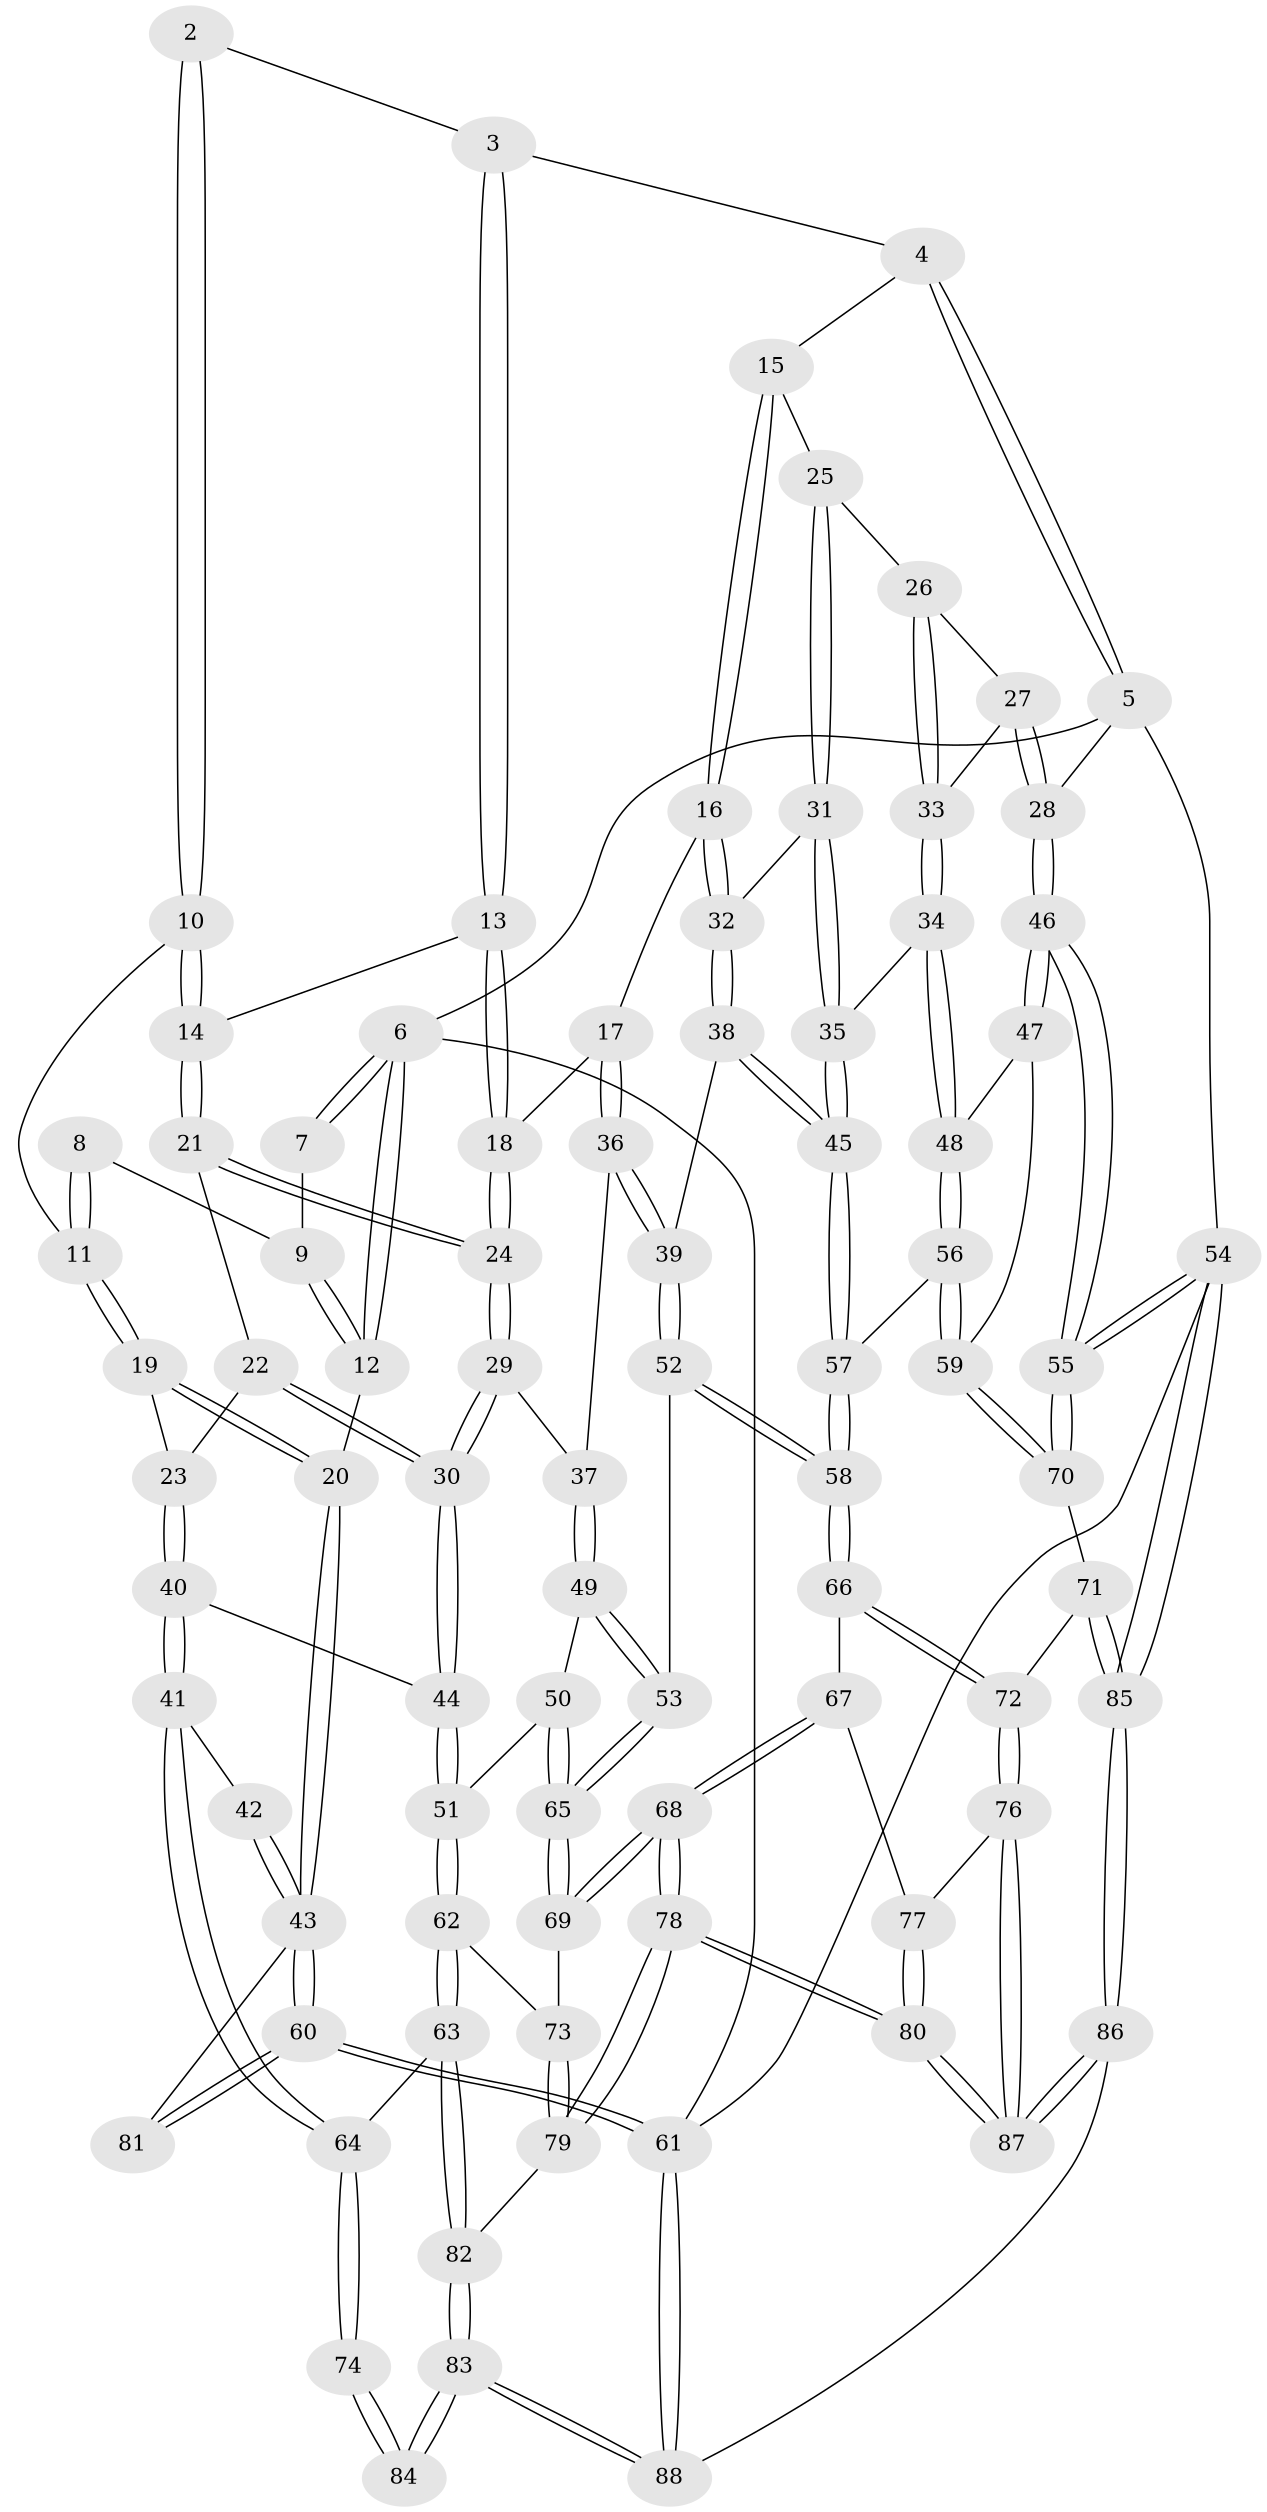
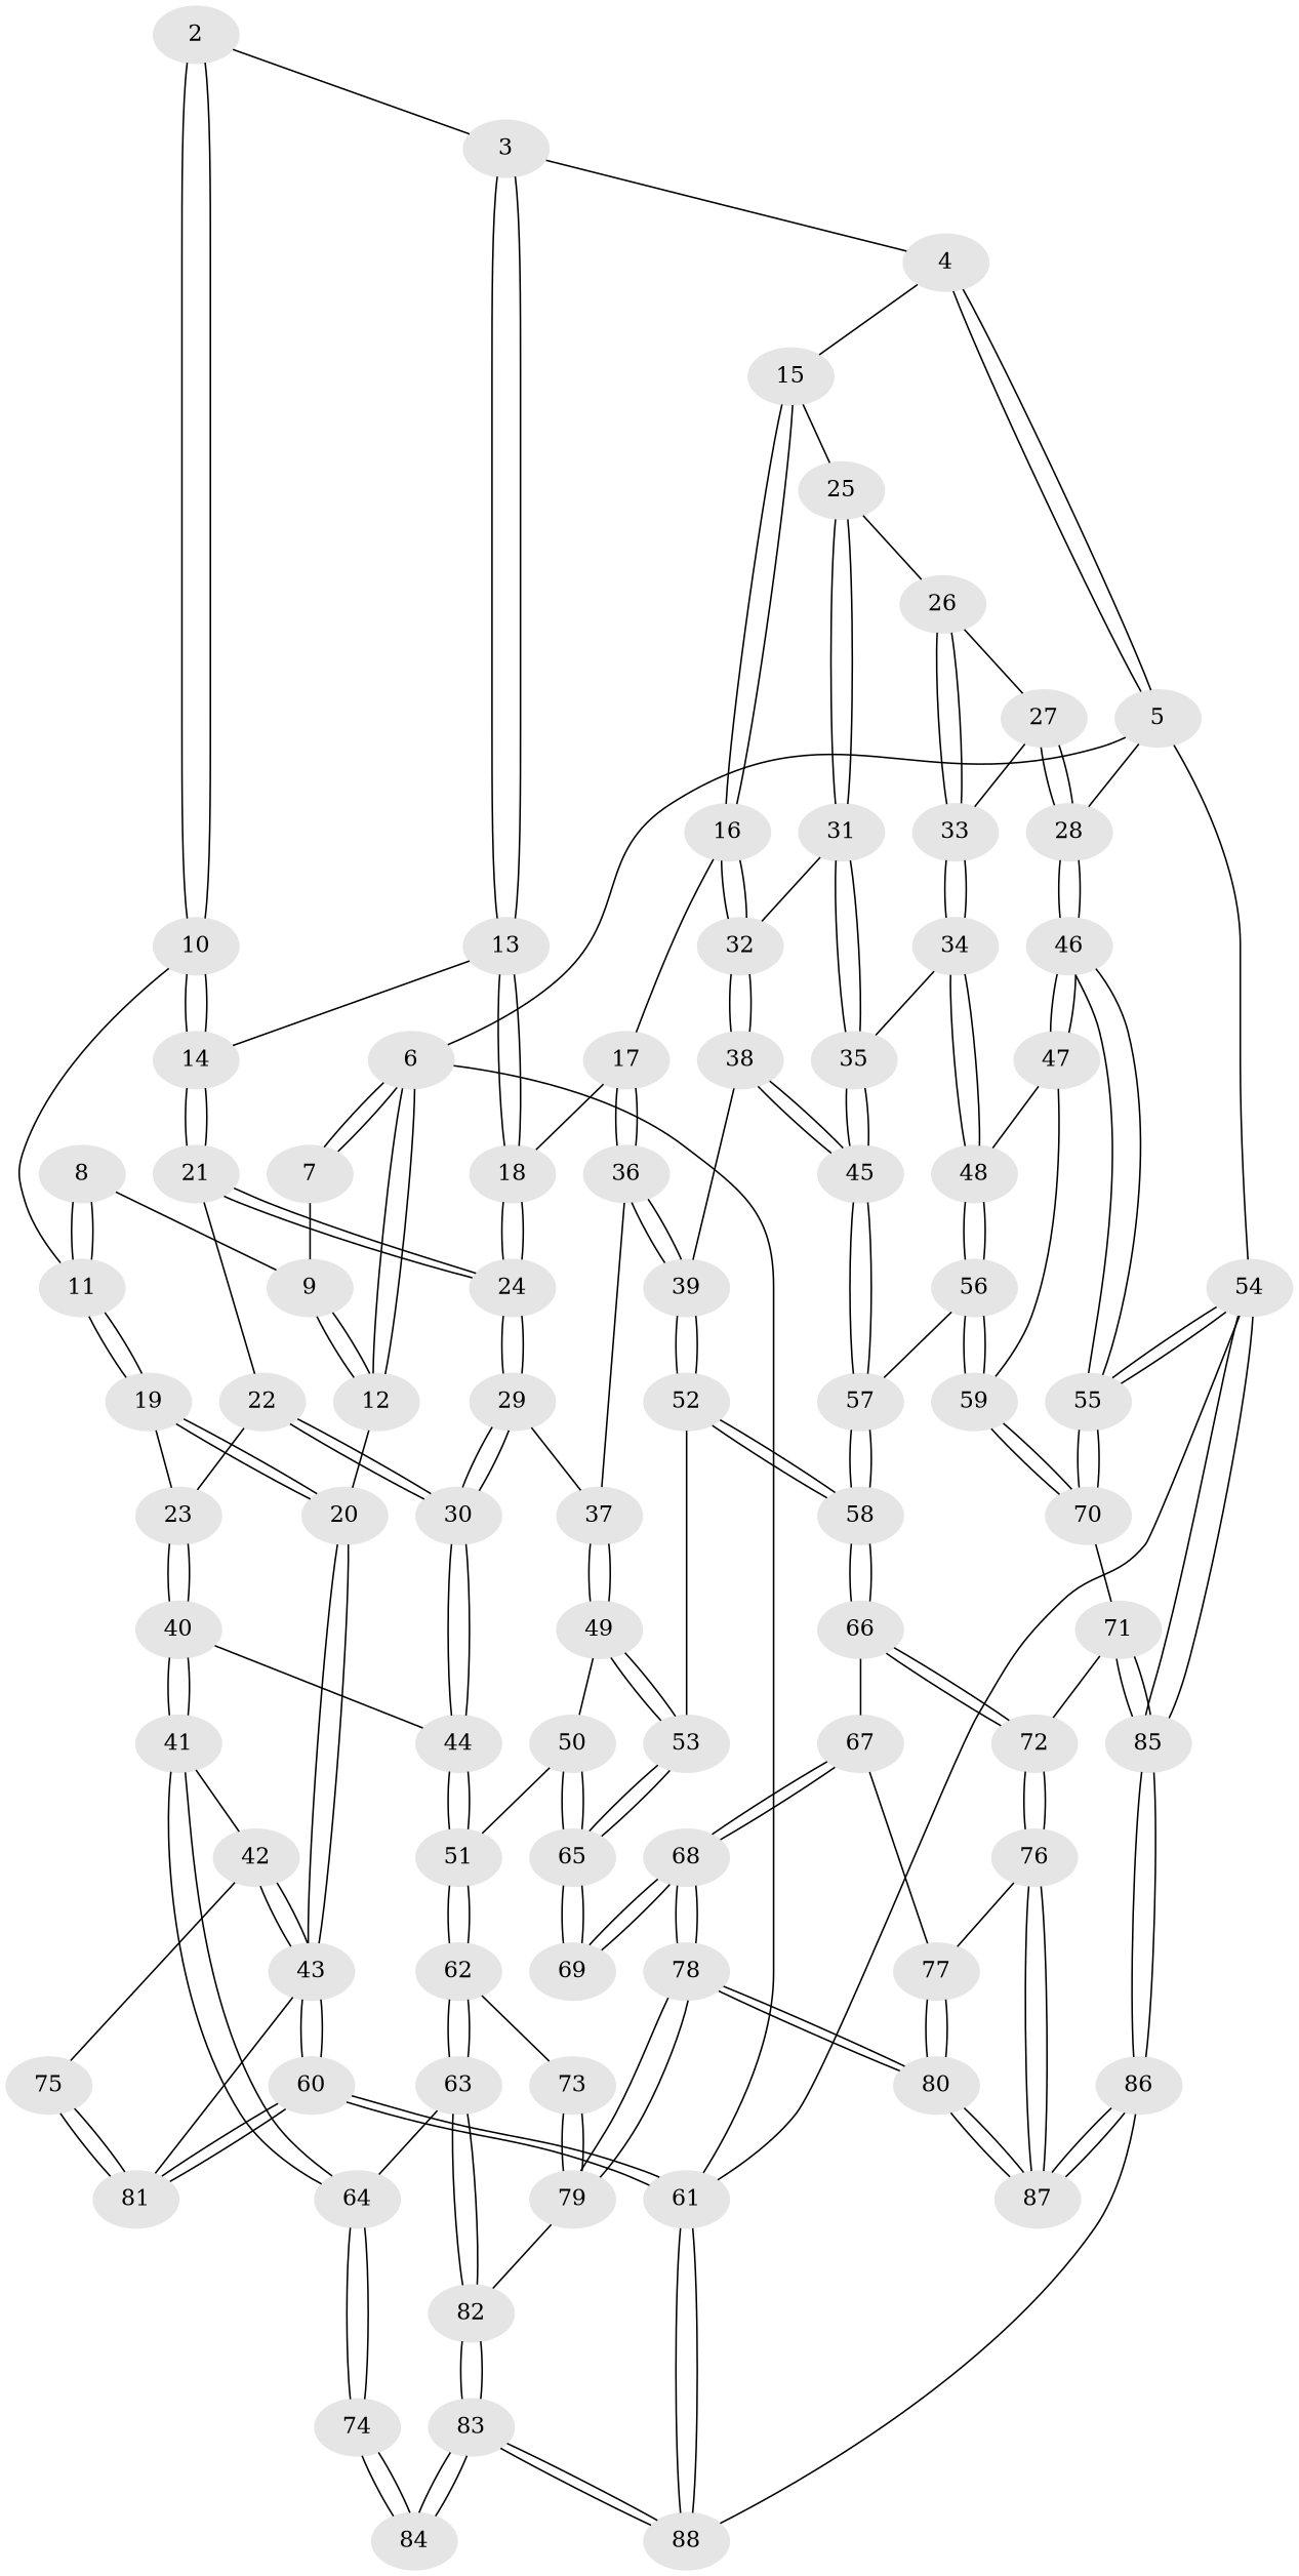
  graph {
    node [color=gray90 style=filled]
    2
    3
    10
    8
    9
    11
    4
    13
    14
    5
    15
    18
    6
    28
    54
    16
    25
    7
    12
    61
    46
    55
    85
    20
    88
    19
    21
    23
    43
    24
    22
    17
    32
    26
    31
    36
    38
    37
    39
    29
    40
    60
    30
    44
    41
    27
    33
    35
    34
    47
    49
    51
    45
    48
    56
    57
    52
    50
    53
    58
    42
    64
+   75
    74
    81
    62
    59
    70
    65
    69
    63
    73
    66
    86
    71
    67
    72
    82
    79
    83
    84
    68
    77
    76
    78
    80
    87
    2 -- 3
    2 -- 10
    2 -- 10
    3 -- 4
    3 -- 13
    3 -- 13
    10 -- 11
    10 -- 14
    10 -- 14
    8 -- 9
    8 -- 11
    8 -- 11
    9 -- 12
    9 -- 12
    11 -- 19
    11 -- 19
    4 -- 5
    4 -- 5
    4 -- 15
    13 -- 14
    13 -- 18
    13 -- 18
    14 -- 21
    14 -- 21
    5 -- 6
    5 -- 28
    5 -- 54
    15 -- 16
    15 -- 16
    15 -- 25
    18 -- 24
    18 -- 24
    6 -- 7
    6 -- 7
    6 -- 12
    6 -- 12
    6 -- 61
    28 -- 46
    28 -- 46
    54 -- 61
    54 -- 55
    54 -- 55
    54 -- 85
    54 -- 85
    16 -- 17
    16 -- 32
    16 -- 32
    25 -- 26
    25 -- 31
    25 -- 31
    7 -- 9
    12 -- 20
    61 -- 88
    61 -- 88
    46 -- 55
    46 -- 55
    46 -- 47
    46 -- 47
    55 -- 70
    55 -- 70
    85 -- 86
    85 -- 86
    20 -- 43
    20 -- 43
    19 -- 20
    19 -- 20
    19 -- 23
    21 -- 24
    21 -- 24
    21 -- 22
    23 -- 40
    23 -- 40
    43 -- 60
    43 -- 60
    24 -- 29
    24 -- 29
    22 -- 23
    22 -- 30
    22 -- 30
    17 -- 18
    17 -- 36
    17 -- 36
    32 -- 38
    32 -- 38
    26 -- 27
    26 -- 33
    26 -- 33
    31 -- 32
    31 -- 35
    31 -- 35
    36 -- 37
    36 -- 39
    36 -- 39
    38 -- 39
    38 -- 45
    38 -- 45
    37 -- 49
    37 -- 49
    39 -- 52
    39 -- 52
    29 -- 37
    29 -- 30
    29 -- 30
    40 -- 44
    40 -- 41
    40 -- 41
    60 -- 61
    60 -- 61
    60 -- 81
    60 -- 81
    30 -- 44
    30 -- 44
    44 -- 51
    44 -- 51
    41 -- 42
    41 -- 64
    41 -- 64
    27 -- 28
    27 -- 28
    27 -- 33
    33 -- 34
    33 -- 34
    35 -- 45
    35 -- 45
    34 -- 35
    34 -- 48
    34 -- 48
    47 -- 48
    47 -- 59
    49 -- 50
    49 -- 53
    49 -- 53
    51 -- 62
    51 -- 62
    45 -- 57
    45 -- 57
    48 -- 56
    48 -- 56
    56 -- 57
    56 -- 59
    56 -- 59
    57 -- 58
    57 -- 58
    52 -- 53
    52 -- 58
    52 -- 58
    50 -- 51
    50 -- 65
    50 -- 65
    53 -- 65
    53 -- 65
    58 -- 66
    58 -- 66
    42 -- 43
    42 -- 43
+   42 -- 75
    64 -- 74
    64 -- 74
+   75 -- 81
+   75 -- 81
    74 -- 84
    74 -- 84
    81 -- 43
    62 -- 63
    62 -- 63
    62 -- 73
    59 -- 70
    59 -- 70
    70 -- 71
    65 -- 69
    65 -- 69
-   69 -- 73
    63 -- 64
    63 -- 82
    63 -- 82
    73 -- 79
    73 -- 79
    66 -- 67
    66 -- 72
    66 -- 72
    86 -- 88
    86 -- 87
    86 -- 87
    71 -- 85
    71 -- 85
    71 -- 72
    67 -- 68
    67 -- 68
    67 -- 77
    72 -- 76
    72 -- 76
    82 -- 83
    82 -- 83
    79 -- 82
    83 -- 88
    83 -- 88
    83 -- 84
    83 -- 84
    68 -- 69
    68 -- 69
    68 -- 78
    68 -- 78
    77 -- 80
    77 -- 80
    76 -- 77
    76 -- 87
    76 -- 87
    78 -- 79
    78 -- 79
    78 -- 80
    78 -- 80
    80 -- 87
    80 -- 87
  }
